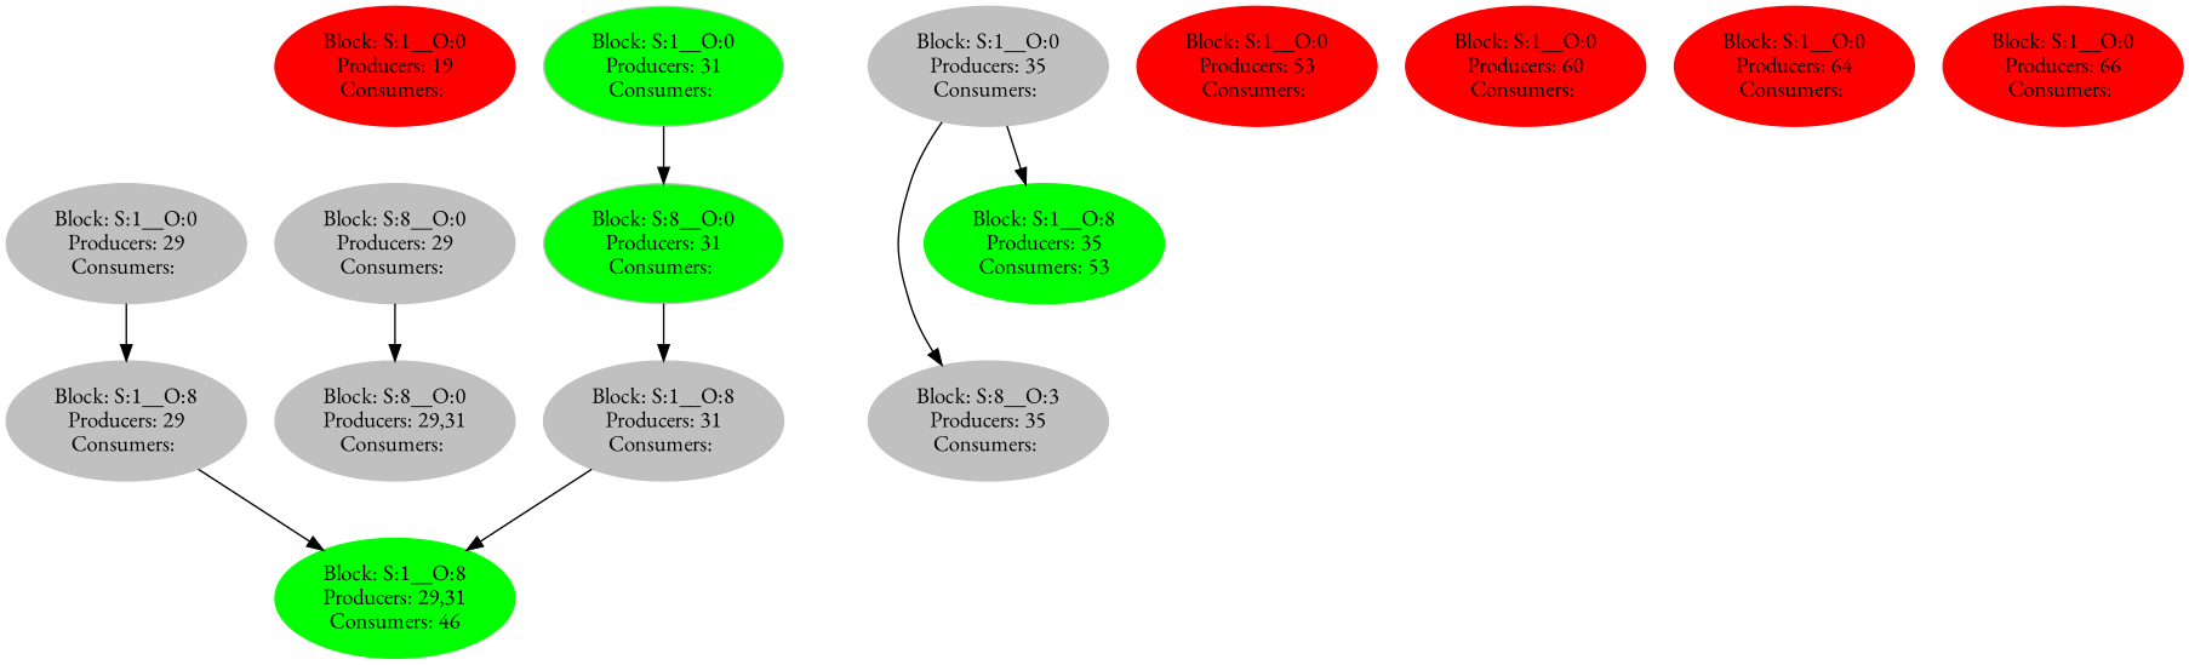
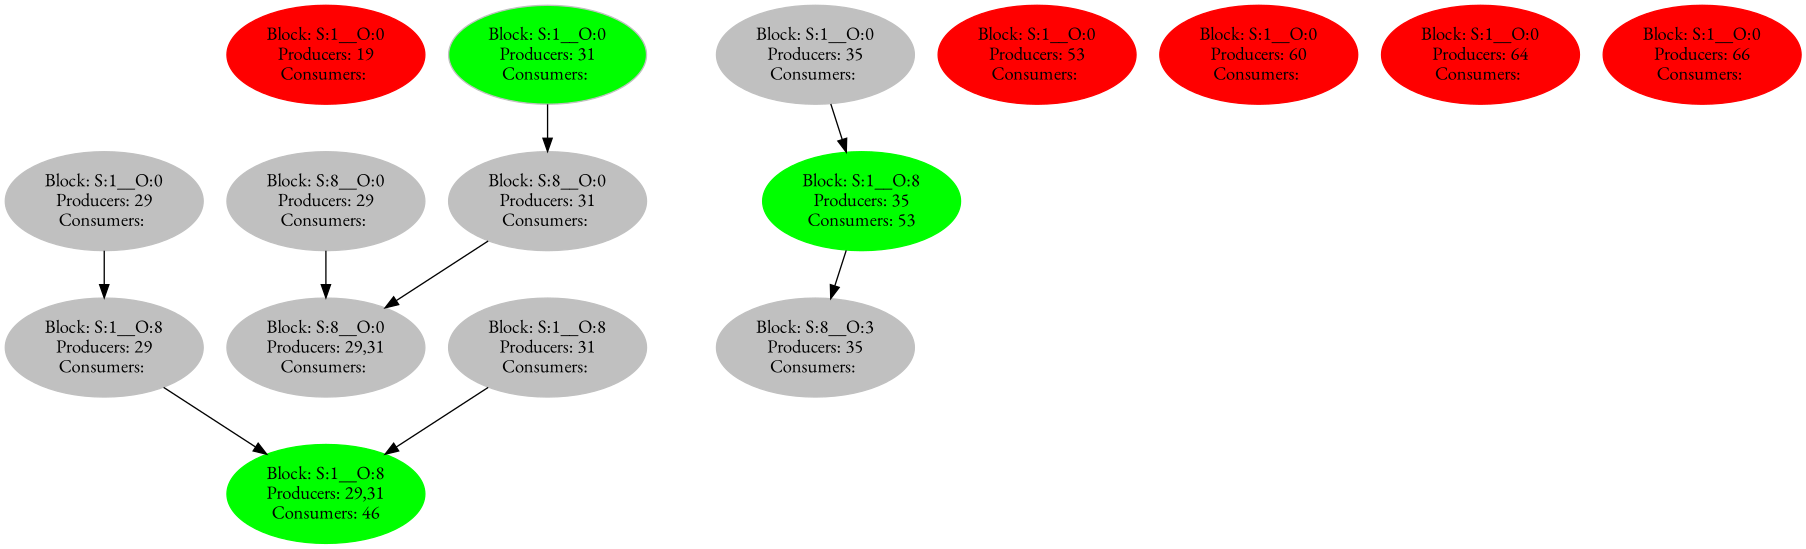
  strict digraph {
    fontname="EB Garamond"
    node [color=grey fontname="EB Garamond" style=filled]
    edge [fontname="EB Garamond"]
    n1 [color=red label="Block: S:1__O:0\nProducers: 19\nConsumers: "]
    n2 [label="Block: S:1__O:0\nProducers: 29\nConsumers: "]
    n3 [label="Block: S:1__O:8\nProducers: 29\nConsumers: "]
    n4 [label="Block: S:8__O:0\nProducers: 29\nConsumers: "]
    n5 [label="Block: S:8__O:0\nProducers: 29,31\nConsumers: "]
    n6 [color=green label="Block: S:1__O:8\nProducers: 29,31\nConsumers: 46"]
    n7 [fillcolor=green label="Block: S:1__O:0\nProducers: 31\nConsumers: "]
-   n8 [label="Block: S:8__O:0\nProducers: 31\nConsumers: " fillcolor=green]
+   n8 [label="Block: S:8__O:0\nProducers: 31\nConsumers: "]
    n9 [label="Block: S:1__O:8\nProducers: 31\nConsumers: "]
    n10 [label="Block: S:1__O:0\nProducers: 35\nConsumers: "]
    n11 [label="Block: S:8__O:3\nProducers: 35\nConsumers: "]
    n12 [color=green label="Block: S:1__O:8\nProducers: 35\nConsumers: 53"]
    n13 [color=red label="Block: S:1__O:0\nProducers: 53\nConsumers: "]
    n14 [color=red label="Block: S:1__O:0\nProducers: 60\nConsumers: "]
    n15 [color=red label="Block: S:1__O:0\nProducers: 64\nConsumers: "]
    n16 [color=red label="Block: S:1__O:0\nProducers: 66\nConsumers: "]
    n2 -> n3
    n3 -> n6
    n4 -> n5
    n7 -> n8
-   n8 -> n9
+   n8 -> n5
    n9 -> n6
-   n10 -> n11
+   n12 -> n11
    n10 -> n12
  }
